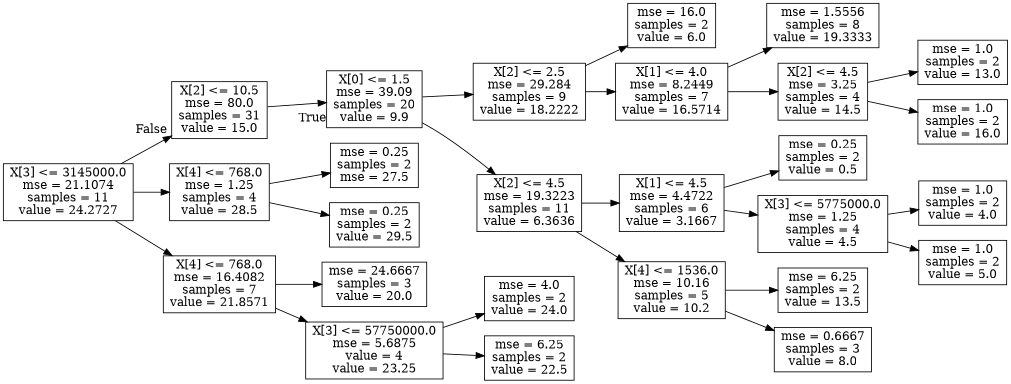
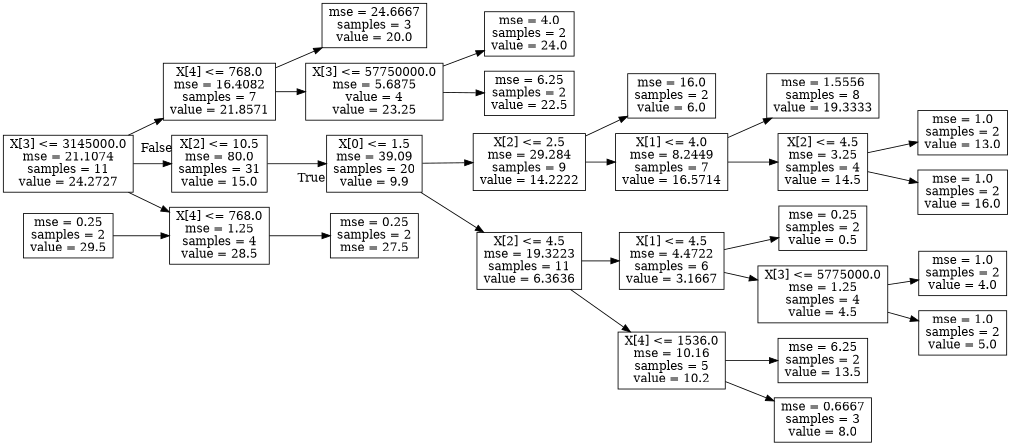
  digraph {
    rankdir=LR
    node [shape=box]
    n1 [label="X[2] <= 10.5\nmse = 80.0\nsamples = 31\nvalue = 15.0"]
    n2 [label="X[0] <= 1.5\nmse = 39.09\nsamples = 20\nvalue = 9.9"]
-   n3 [label="X[2] <= 2.5\nmse = 29.284\nsamples = 9\nvalue = 18.2222"]
+   n3 [label="X[2] <= 2.5\nmse = 29.284\nsamples = 9\nvalue = 14.2222"]
    n4 [label="X[2] <= 4.5\nmse = 19.3223\nsamples = 11\nvalue = 6.3636"]
    n5 [label="X[3] <= 3145000.0\nmse = 21.1074\nsamples = 11\nvalue = 24.2727"]
    n6 [label="X[4] <= 768.0\nmse = 1.25\nsamples = 4\nvalue = 28.5"]
    n7 [label="X[4] <= 768.0\nmse = 16.4082\nsamples = 7\nvalue = 21.8571"]
    n8 [label="mse = 16.0\nsamples = 2\nvalue = 6.0"]
    n9 [label="X[1] <= 4.0\nmse = 8.2449\nsamples = 7\nvalue = 16.5714"]
    n10 [label="X[1] <= 4.5\nmse = 4.4722\nsamples = 6\nvalue = 3.1667"]
    n11 [label="X[4] <= 1536.0\nmse = 10.16\nsamples = 5\nvalue = 10.2"]
    n12 [label="mse = 1.5556\nsamples = 8\nvalue = 19.3333"]
    n13 [label="X[2] <= 4.5\nmse = 3.25\nsamples = 4\nvalue = 14.5"]
    n14 [label="mse = 1.0\nsamples = 2\nvalue = 13.0"]
    n15 [label="mse = 1.0\nsamples = 2\nvalue = 16.0"]
    n16 [label="mse = 0.25\nsamples = 2\nvalue = 0.5"]
    n17 [label="X[3] <= 5775000.0\nmse = 1.25\nsamples = 4\nvalue = 4.5"]
    n18 [label="mse = 6.25\nsamples = 2\nvalue = 13.5"]
    n19 [label="mse = 0.6667\nsamples = 3\nvalue = 8.0"]
    n20 [label="mse = 1.0\nsamples = 2\nvalue = 4.0"]
    n21 [label="mse = 1.0\nsamples = 2\nvalue = 5.0"]
    n22 [label="mse = 0.25\nsamples = 2\nmse = 27.5"]
    n23 [label="mse = 0.25\nsamples = 2\nvalue = 29.5"]
    n24 [label="mse = 24.6667\nsamples = 3\nvalue = 20.0"]
    n25 [label="X[3] <= 57750000.0\nmse = 5.6875\nvalue = 4\nvalue = 23.25"]
    n26 [label="mse = 4.0\nsamples = 2\nvalue = 24.0"]
    n27 [label="mse = 6.25\nsamples = 2\nvalue = 22.5"]
    n1 -> n2 [headlabel=True labelangle=45 labeldistance=2.5]
    n2 -> n3
    n2 -> n4
    n3 -> n8
    n3 -> n9
    n4 -> n10
    n4 -> n11
    n5 -> n1 [headlabel=False labelangle=-45 labeldistance=2.5]
    n5 -> n6
    n5 -> n7
    n6 -> n22
-   n6 -> n23
+   n23 -> n6
    n7 -> n24
    n7 -> n25
    n9 -> n12
    n9 -> n13
    n10 -> n16
    n10 -> n17
    n11 -> n18
    n11 -> n19
    n13 -> n14
    n13 -> n15
    n17 -> n20
    n17 -> n21
    n25 -> n26
    n25 -> n27
  }
